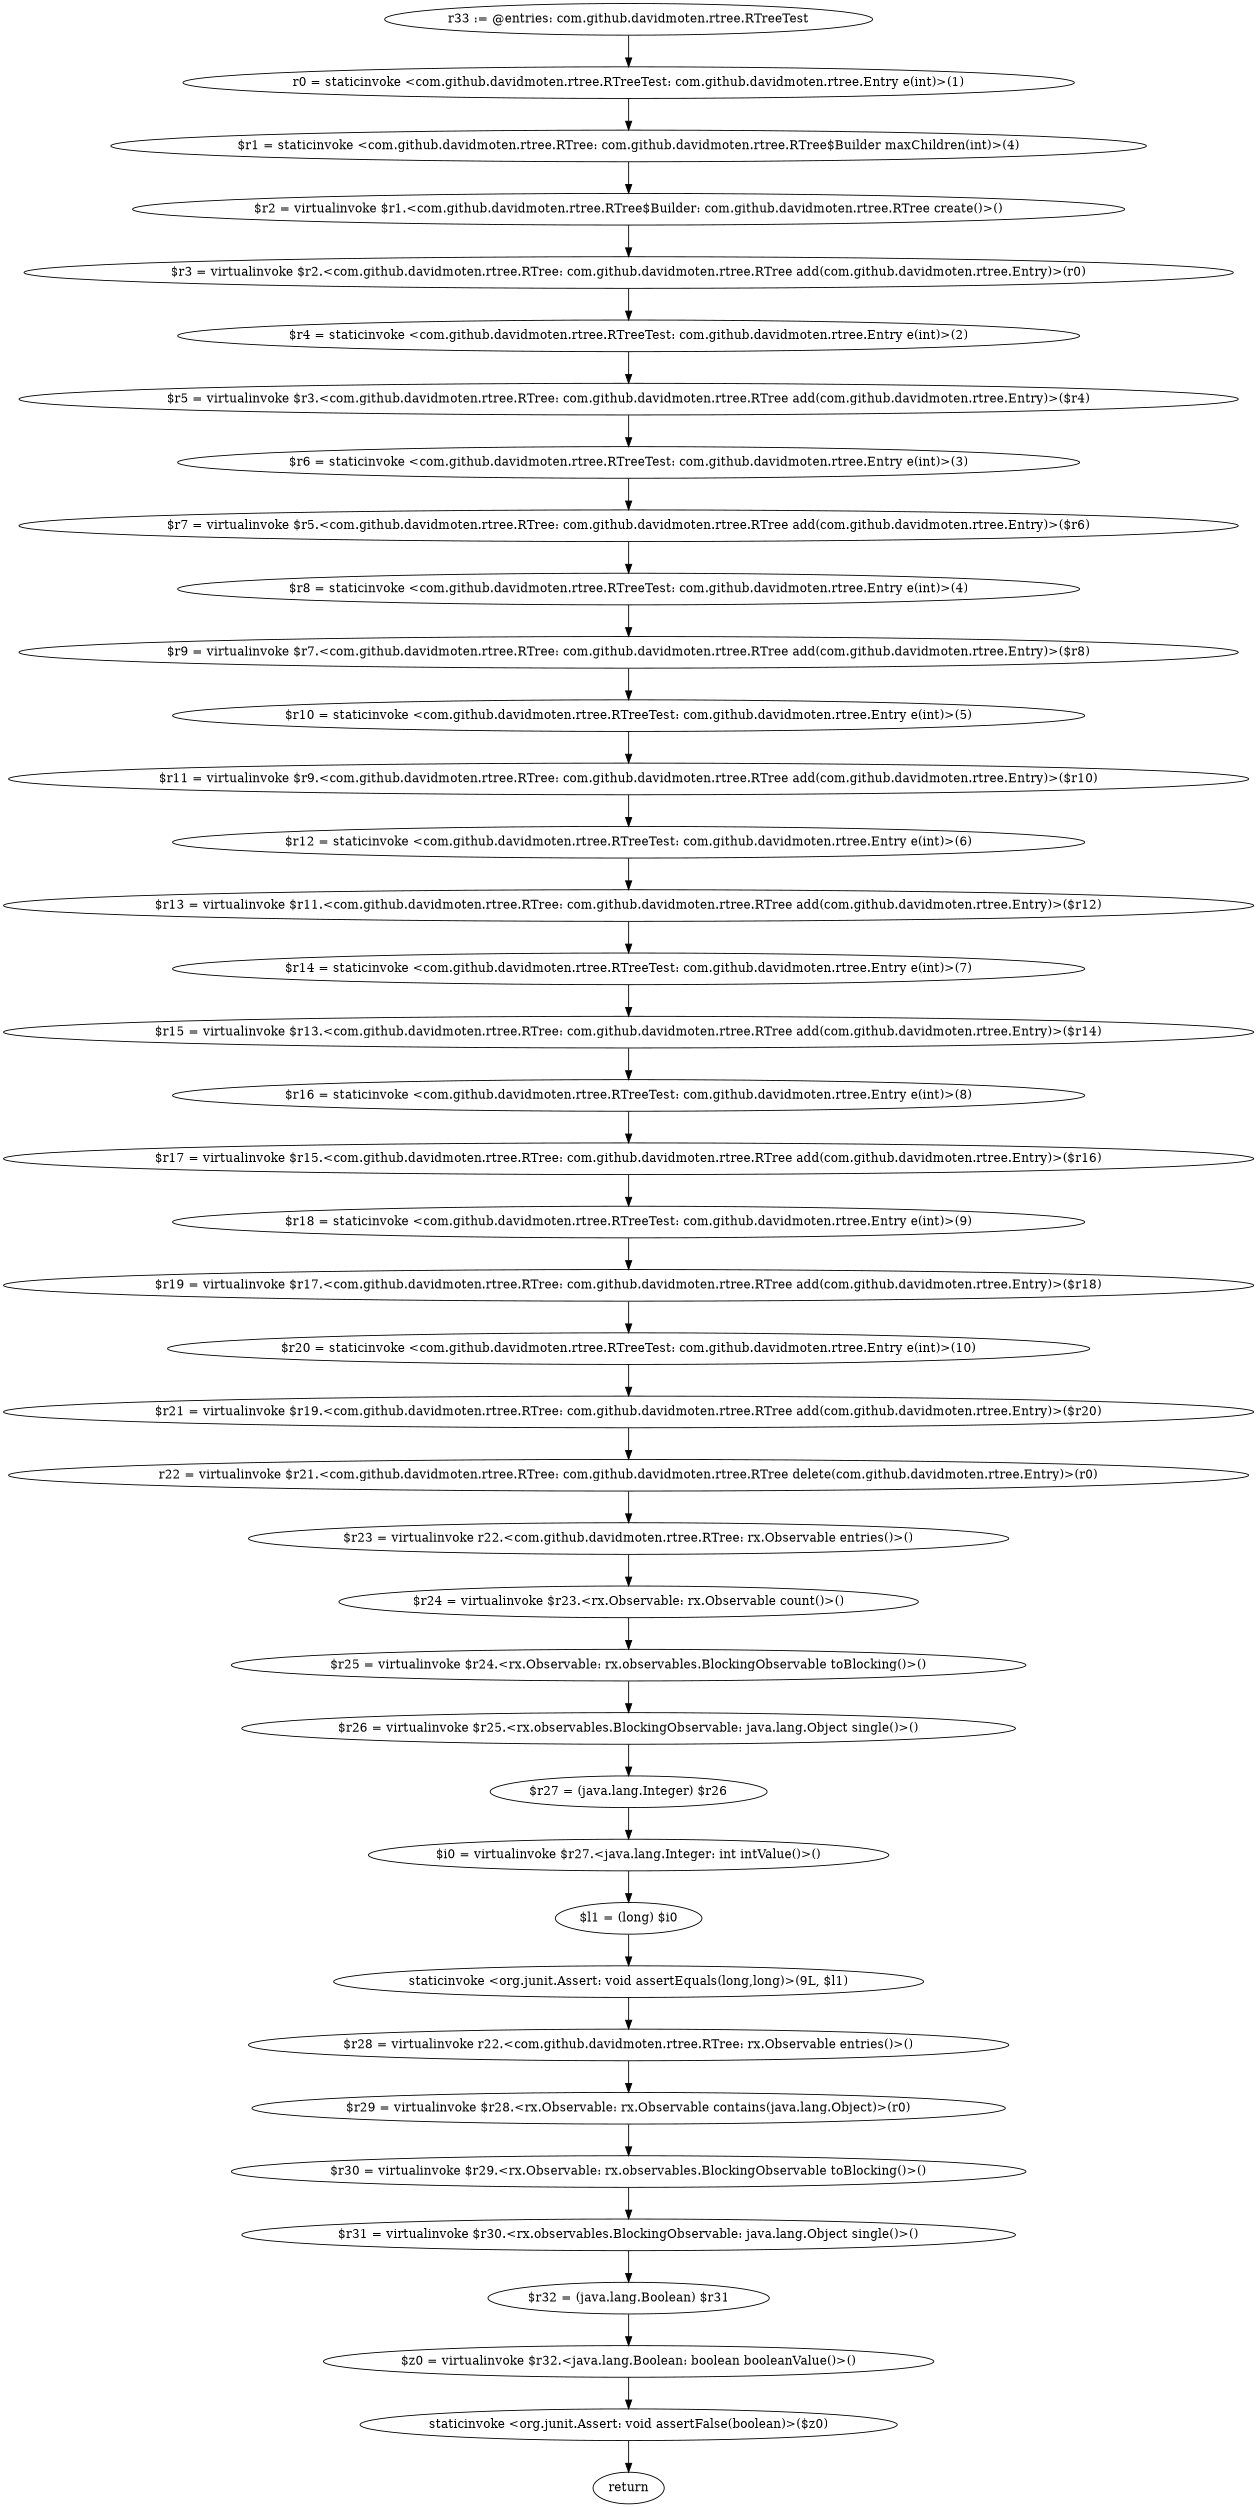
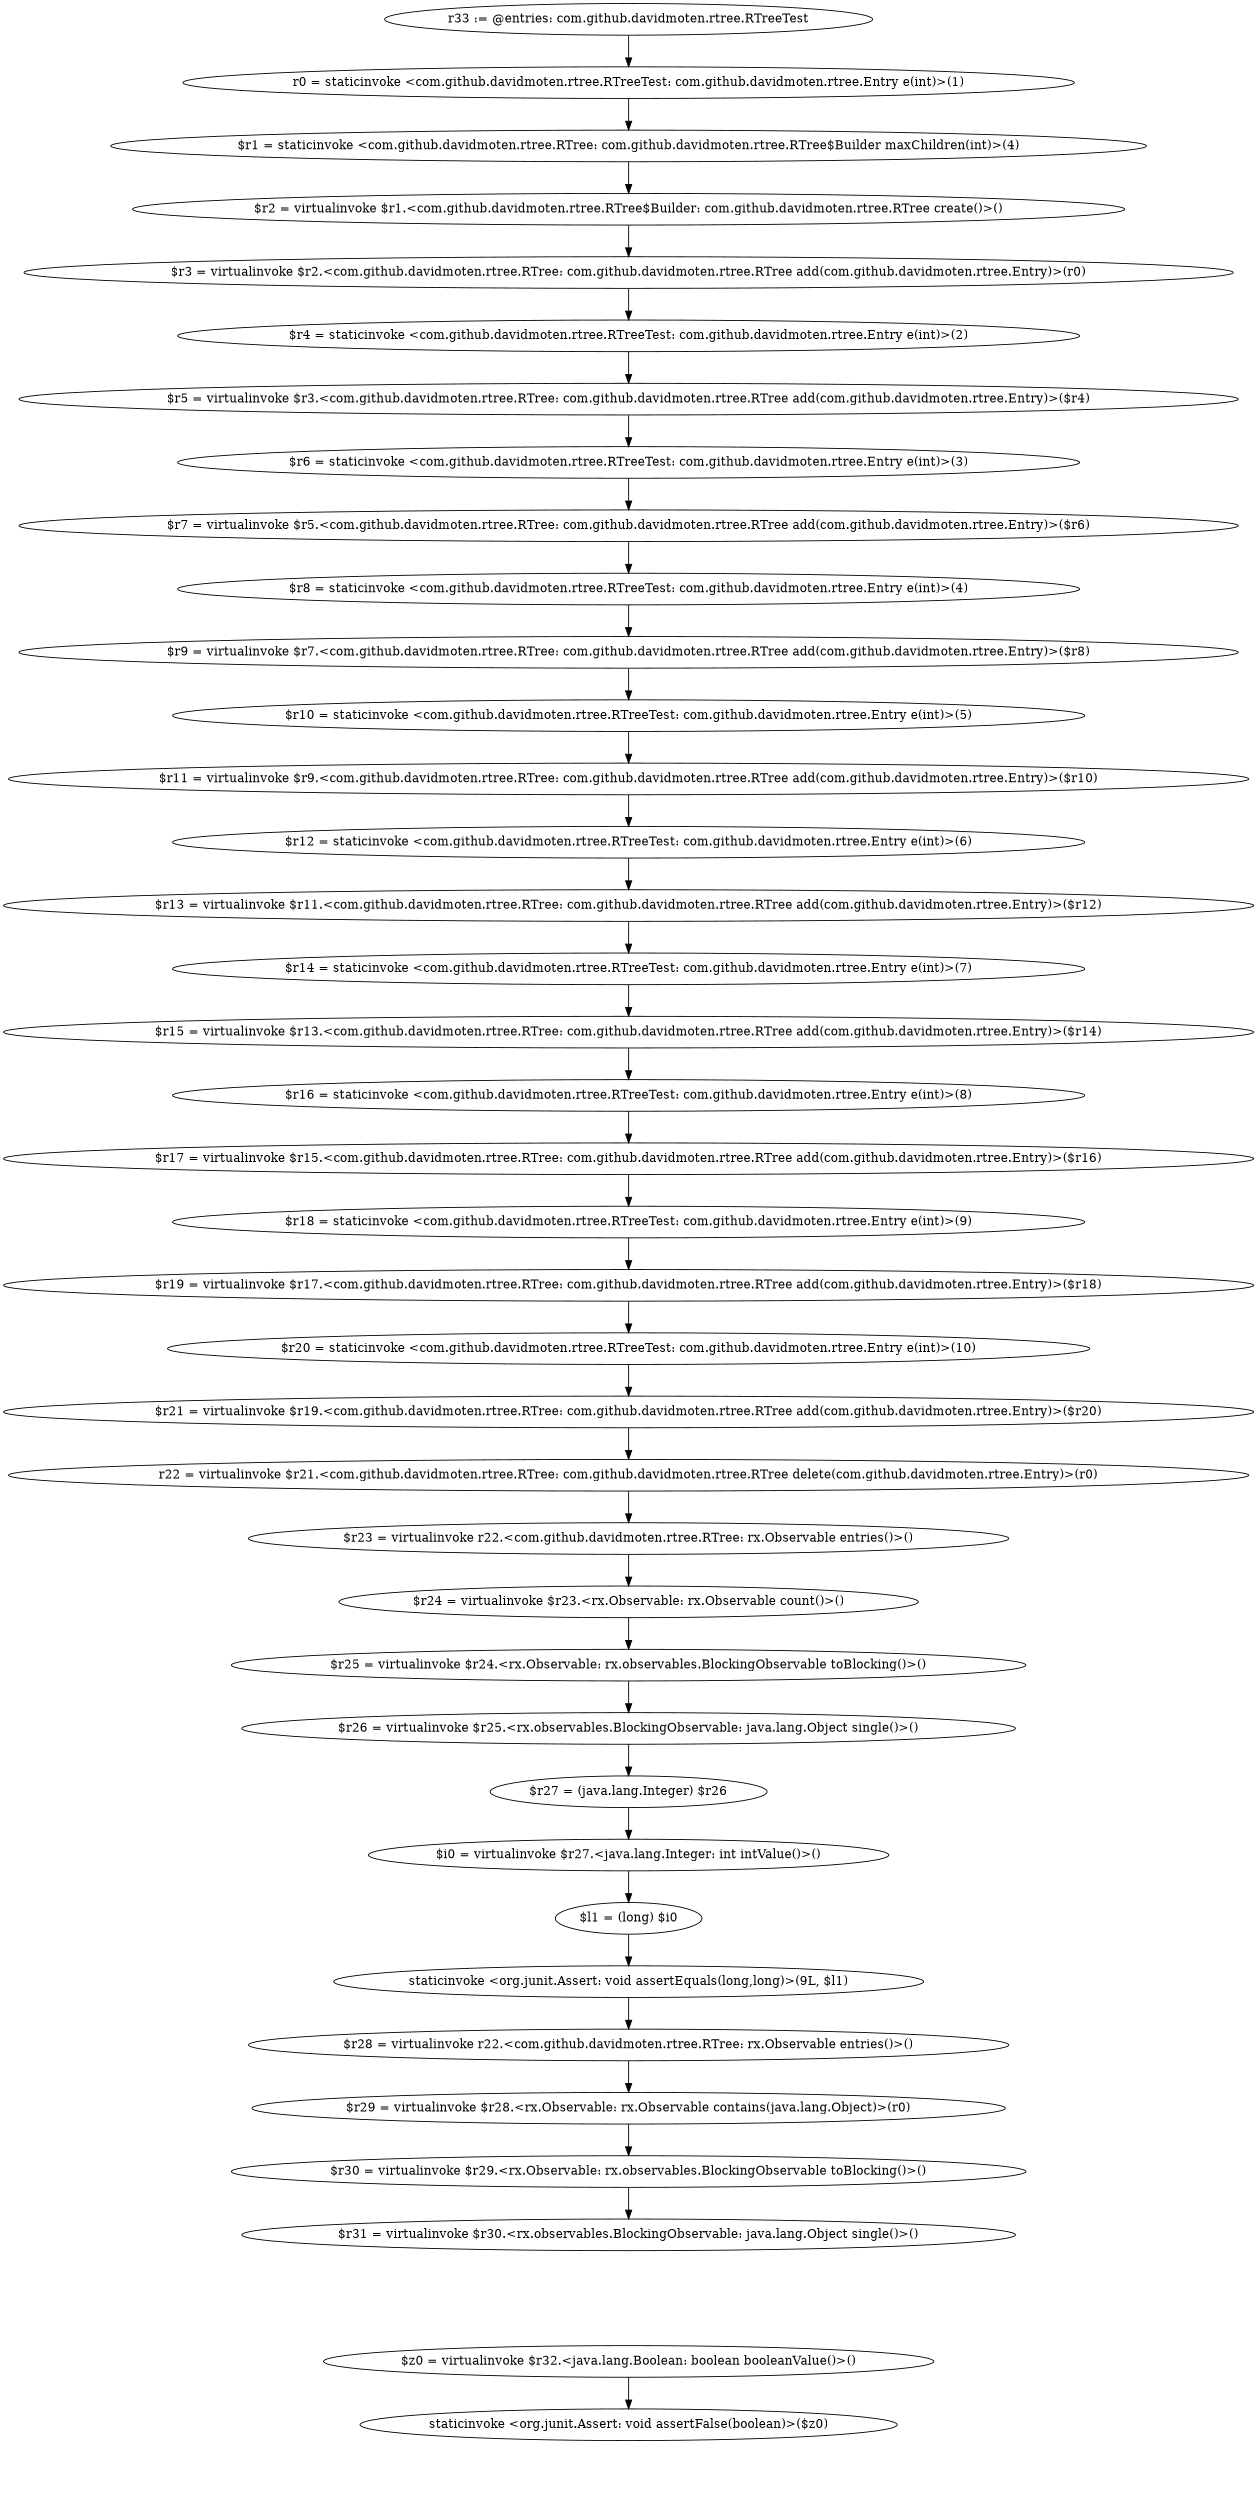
  digraph {
    n1 [label="r33 := @entries: com.github.davidmoten.rtree.RTreeTest"]
    "r0 = staticinvoke <com.github.davidmoten.rtree.RTreeTest: com.github.davidmoten.rtree.Entry e(int)>(1)"
    "$r1 = staticinvoke <com.github.davidmoten.rtree.RTree: com.github.davidmoten.rtree.RTree$Builder maxChildren(int)>(4)"
    "$r2 = virtualinvoke $r1.<com.github.davidmoten.rtree.RTree$Builder: com.github.davidmoten.rtree.RTree create()>()"
    "$r3 = virtualinvoke $r2.<com.github.davidmoten.rtree.RTree: com.github.davidmoten.rtree.RTree add(com.github.davidmoten.rtree.Entry)>(r0)"
    "$r4 = staticinvoke <com.github.davidmoten.rtree.RTreeTest: com.github.davidmoten.rtree.Entry e(int)>(2)"
    "$r5 = virtualinvoke $r3.<com.github.davidmoten.rtree.RTree: com.github.davidmoten.rtree.RTree add(com.github.davidmoten.rtree.Entry)>($r4)"
    "$r6 = staticinvoke <com.github.davidmoten.rtree.RTreeTest: com.github.davidmoten.rtree.Entry e(int)>(3)"
    "$r7 = virtualinvoke $r5.<com.github.davidmoten.rtree.RTree: com.github.davidmoten.rtree.RTree add(com.github.davidmoten.rtree.Entry)>($r6)"
    "$r8 = staticinvoke <com.github.davidmoten.rtree.RTreeTest: com.github.davidmoten.rtree.Entry e(int)>(4)"
    "$r9 = virtualinvoke $r7.<com.github.davidmoten.rtree.RTree: com.github.davidmoten.rtree.RTree add(com.github.davidmoten.rtree.Entry)>($r8)"
    "$r10 = staticinvoke <com.github.davidmoten.rtree.RTreeTest: com.github.davidmoten.rtree.Entry e(int)>(5)"
    "$r11 = virtualinvoke $r9.<com.github.davidmoten.rtree.RTree: com.github.davidmoten.rtree.RTree add(com.github.davidmoten.rtree.Entry)>($r10)"
    "$r12 = staticinvoke <com.github.davidmoten.rtree.RTreeTest: com.github.davidmoten.rtree.Entry e(int)>(6)"
    "$r13 = virtualinvoke $r11.<com.github.davidmoten.rtree.RTree: com.github.davidmoten.rtree.RTree add(com.github.davidmoten.rtree.Entry)>($r12)"
    "$r14 = staticinvoke <com.github.davidmoten.rtree.RTreeTest: com.github.davidmoten.rtree.Entry e(int)>(7)"
    "$r15 = virtualinvoke $r13.<com.github.davidmoten.rtree.RTree: com.github.davidmoten.rtree.RTree add(com.github.davidmoten.rtree.Entry)>($r14)"
    "$r16 = staticinvoke <com.github.davidmoten.rtree.RTreeTest: com.github.davidmoten.rtree.Entry e(int)>(8)"
    "$r17 = virtualinvoke $r15.<com.github.davidmoten.rtree.RTree: com.github.davidmoten.rtree.RTree add(com.github.davidmoten.rtree.Entry)>($r16)"
    "$r18 = staticinvoke <com.github.davidmoten.rtree.RTreeTest: com.github.davidmoten.rtree.Entry e(int)>(9)"
    "$r19 = virtualinvoke $r17.<com.github.davidmoten.rtree.RTree: com.github.davidmoten.rtree.RTree add(com.github.davidmoten.rtree.Entry)>($r18)"
    "$r20 = staticinvoke <com.github.davidmoten.rtree.RTreeTest: com.github.davidmoten.rtree.Entry e(int)>(10)"
    "$r21 = virtualinvoke $r19.<com.github.davidmoten.rtree.RTree: com.github.davidmoten.rtree.RTree add(com.github.davidmoten.rtree.Entry)>($r20)"
    "r22 = virtualinvoke $r21.<com.github.davidmoten.rtree.RTree: com.github.davidmoten.rtree.RTree delete(com.github.davidmoten.rtree.Entry)>(r0)"
    "$r23 = virtualinvoke r22.<com.github.davidmoten.rtree.RTree: rx.Observable entries()>()"
    "$r24 = virtualinvoke $r23.<rx.Observable: rx.Observable count()>()"
    "$r25 = virtualinvoke $r24.<rx.Observable: rx.observables.BlockingObservable toBlocking()>()"
    "$r26 = virtualinvoke $r25.<rx.observables.BlockingObservable: java.lang.Object single()>()"
    "$r27 = (java.lang.Integer) $r26"
    "$i0 = virtualinvoke $r27.<java.lang.Integer: int intValue()>()"
    "$l1 = (long) $i0"
    "staticinvoke <org.junit.Assert: void assertEquals(long,long)>(9L, $l1)"
    "$r28 = virtualinvoke r22.<com.github.davidmoten.rtree.RTree: rx.Observable entries()>()"
    "$r29 = virtualinvoke $r28.<rx.Observable: rx.Observable contains(java.lang.Object)>(r0)"
    "$r30 = virtualinvoke $r29.<rx.Observable: rx.observables.BlockingObservable toBlocking()>()"
    "$r31 = virtualinvoke $r30.<rx.observables.BlockingObservable: java.lang.Object single()>()"
-   "$r32 = (java.lang.Boolean) $r31"
    "$z0 = virtualinvoke $r32.<java.lang.Boolean: boolean booleanValue()>()"
    "staticinvoke <org.junit.Assert: void assertFalse(boolean)>($z0)"
-   return
    n1 -> "r0 = staticinvoke <com.github.davidmoten.rtree.RTreeTest: com.github.davidmoten.rtree.Entry e(int)>(1)"
    "r0 = staticinvoke <com.github.davidmoten.rtree.RTreeTest: com.github.davidmoten.rtree.Entry e(int)>(1)" -> "$r1 = staticinvoke <com.github.davidmoten.rtree.RTree: com.github.davidmoten.rtree.RTree$Builder maxChildren(int)>(4)"
    "$r1 = staticinvoke <com.github.davidmoten.rtree.RTree: com.github.davidmoten.rtree.RTree$Builder maxChildren(int)>(4)" -> "$r2 = virtualinvoke $r1.<com.github.davidmoten.rtree.RTree$Builder: com.github.davidmoten.rtree.RTree create()>()"
    "$r2 = virtualinvoke $r1.<com.github.davidmoten.rtree.RTree$Builder: com.github.davidmoten.rtree.RTree create()>()" -> "$r3 = virtualinvoke $r2.<com.github.davidmoten.rtree.RTree: com.github.davidmoten.rtree.RTree add(com.github.davidmoten.rtree.Entry)>(r0)"
    "$r3 = virtualinvoke $r2.<com.github.davidmoten.rtree.RTree: com.github.davidmoten.rtree.RTree add(com.github.davidmoten.rtree.Entry)>(r0)" -> "$r4 = staticinvoke <com.github.davidmoten.rtree.RTreeTest: com.github.davidmoten.rtree.Entry e(int)>(2)"
    "$r4 = staticinvoke <com.github.davidmoten.rtree.RTreeTest: com.github.davidmoten.rtree.Entry e(int)>(2)" -> "$r5 = virtualinvoke $r3.<com.github.davidmoten.rtree.RTree: com.github.davidmoten.rtree.RTree add(com.github.davidmoten.rtree.Entry)>($r4)"
    "$r5 = virtualinvoke $r3.<com.github.davidmoten.rtree.RTree: com.github.davidmoten.rtree.RTree add(com.github.davidmoten.rtree.Entry)>($r4)" -> "$r6 = staticinvoke <com.github.davidmoten.rtree.RTreeTest: com.github.davidmoten.rtree.Entry e(int)>(3)"
    "$r6 = staticinvoke <com.github.davidmoten.rtree.RTreeTest: com.github.davidmoten.rtree.Entry e(int)>(3)" -> "$r7 = virtualinvoke $r5.<com.github.davidmoten.rtree.RTree: com.github.davidmoten.rtree.RTree add(com.github.davidmoten.rtree.Entry)>($r6)"
    "$r7 = virtualinvoke $r5.<com.github.davidmoten.rtree.RTree: com.github.davidmoten.rtree.RTree add(com.github.davidmoten.rtree.Entry)>($r6)" -> "$r8 = staticinvoke <com.github.davidmoten.rtree.RTreeTest: com.github.davidmoten.rtree.Entry e(int)>(4)"
    "$r8 = staticinvoke <com.github.davidmoten.rtree.RTreeTest: com.github.davidmoten.rtree.Entry e(int)>(4)" -> "$r9 = virtualinvoke $r7.<com.github.davidmoten.rtree.RTree: com.github.davidmoten.rtree.RTree add(com.github.davidmoten.rtree.Entry)>($r8)"
    "$r9 = virtualinvoke $r7.<com.github.davidmoten.rtree.RTree: com.github.davidmoten.rtree.RTree add(com.github.davidmoten.rtree.Entry)>($r8)" -> "$r10 = staticinvoke <com.github.davidmoten.rtree.RTreeTest: com.github.davidmoten.rtree.Entry e(int)>(5)"
    "$r10 = staticinvoke <com.github.davidmoten.rtree.RTreeTest: com.github.davidmoten.rtree.Entry e(int)>(5)" -> "$r11 = virtualinvoke $r9.<com.github.davidmoten.rtree.RTree: com.github.davidmoten.rtree.RTree add(com.github.davidmoten.rtree.Entry)>($r10)"
    "$r11 = virtualinvoke $r9.<com.github.davidmoten.rtree.RTree: com.github.davidmoten.rtree.RTree add(com.github.davidmoten.rtree.Entry)>($r10)" -> "$r12 = staticinvoke <com.github.davidmoten.rtree.RTreeTest: com.github.davidmoten.rtree.Entry e(int)>(6)"
    "$r12 = staticinvoke <com.github.davidmoten.rtree.RTreeTest: com.github.davidmoten.rtree.Entry e(int)>(6)" -> "$r13 = virtualinvoke $r11.<com.github.davidmoten.rtree.RTree: com.github.davidmoten.rtree.RTree add(com.github.davidmoten.rtree.Entry)>($r12)"
    "$r13 = virtualinvoke $r11.<com.github.davidmoten.rtree.RTree: com.github.davidmoten.rtree.RTree add(com.github.davidmoten.rtree.Entry)>($r12)" -> "$r14 = staticinvoke <com.github.davidmoten.rtree.RTreeTest: com.github.davidmoten.rtree.Entry e(int)>(7)"
    "$r14 = staticinvoke <com.github.davidmoten.rtree.RTreeTest: com.github.davidmoten.rtree.Entry e(int)>(7)" -> "$r15 = virtualinvoke $r13.<com.github.davidmoten.rtree.RTree: com.github.davidmoten.rtree.RTree add(com.github.davidmoten.rtree.Entry)>($r14)"
    "$r15 = virtualinvoke $r13.<com.github.davidmoten.rtree.RTree: com.github.davidmoten.rtree.RTree add(com.github.davidmoten.rtree.Entry)>($r14)" -> "$r16 = staticinvoke <com.github.davidmoten.rtree.RTreeTest: com.github.davidmoten.rtree.Entry e(int)>(8)"
    "$r16 = staticinvoke <com.github.davidmoten.rtree.RTreeTest: com.github.davidmoten.rtree.Entry e(int)>(8)" -> "$r17 = virtualinvoke $r15.<com.github.davidmoten.rtree.RTree: com.github.davidmoten.rtree.RTree add(com.github.davidmoten.rtree.Entry)>($r16)"
    "$r17 = virtualinvoke $r15.<com.github.davidmoten.rtree.RTree: com.github.davidmoten.rtree.RTree add(com.github.davidmoten.rtree.Entry)>($r16)" -> "$r18 = staticinvoke <com.github.davidmoten.rtree.RTreeTest: com.github.davidmoten.rtree.Entry e(int)>(9)"
    "$r18 = staticinvoke <com.github.davidmoten.rtree.RTreeTest: com.github.davidmoten.rtree.Entry e(int)>(9)" -> "$r19 = virtualinvoke $r17.<com.github.davidmoten.rtree.RTree: com.github.davidmoten.rtree.RTree add(com.github.davidmoten.rtree.Entry)>($r18)"
    "$r19 = virtualinvoke $r17.<com.github.davidmoten.rtree.RTree: com.github.davidmoten.rtree.RTree add(com.github.davidmoten.rtree.Entry)>($r18)" -> "$r20 = staticinvoke <com.github.davidmoten.rtree.RTreeTest: com.github.davidmoten.rtree.Entry e(int)>(10)"
    "$r20 = staticinvoke <com.github.davidmoten.rtree.RTreeTest: com.github.davidmoten.rtree.Entry e(int)>(10)" -> "$r21 = virtualinvoke $r19.<com.github.davidmoten.rtree.RTree: com.github.davidmoten.rtree.RTree add(com.github.davidmoten.rtree.Entry)>($r20)"
    "$r21 = virtualinvoke $r19.<com.github.davidmoten.rtree.RTree: com.github.davidmoten.rtree.RTree add(com.github.davidmoten.rtree.Entry)>($r20)" -> "r22 = virtualinvoke $r21.<com.github.davidmoten.rtree.RTree: com.github.davidmoten.rtree.RTree delete(com.github.davidmoten.rtree.Entry)>(r0)"
    "r22 = virtualinvoke $r21.<com.github.davidmoten.rtree.RTree: com.github.davidmoten.rtree.RTree delete(com.github.davidmoten.rtree.Entry)>(r0)" -> "$r23 = virtualinvoke r22.<com.github.davidmoten.rtree.RTree: rx.Observable entries()>()"
    "$r23 = virtualinvoke r22.<com.github.davidmoten.rtree.RTree: rx.Observable entries()>()" -> "$r24 = virtualinvoke $r23.<rx.Observable: rx.Observable count()>()"
    "$r24 = virtualinvoke $r23.<rx.Observable: rx.Observable count()>()" -> "$r25 = virtualinvoke $r24.<rx.Observable: rx.observables.BlockingObservable toBlocking()>()"
    "$r25 = virtualinvoke $r24.<rx.Observable: rx.observables.BlockingObservable toBlocking()>()" -> "$r26 = virtualinvoke $r25.<rx.observables.BlockingObservable: java.lang.Object single()>()"
    "$r26 = virtualinvoke $r25.<rx.observables.BlockingObservable: java.lang.Object single()>()" -> "$r27 = (java.lang.Integer) $r26"
    "$r27 = (java.lang.Integer) $r26" -> "$i0 = virtualinvoke $r27.<java.lang.Integer: int intValue()>()"
    "$i0 = virtualinvoke $r27.<java.lang.Integer: int intValue()>()" -> "$l1 = (long) $i0"
    "$l1 = (long) $i0" -> "staticinvoke <org.junit.Assert: void assertEquals(long,long)>(9L, $l1)"
    "staticinvoke <org.junit.Assert: void assertEquals(long,long)>(9L, $l1)" -> "$r28 = virtualinvoke r22.<com.github.davidmoten.rtree.RTree: rx.Observable entries()>()"
    "$r28 = virtualinvoke r22.<com.github.davidmoten.rtree.RTree: rx.Observable entries()>()" -> "$r29 = virtualinvoke $r28.<rx.Observable: rx.Observable contains(java.lang.Object)>(r0)"
    "$r29 = virtualinvoke $r28.<rx.Observable: rx.Observable contains(java.lang.Object)>(r0)" -> "$r30 = virtualinvoke $r29.<rx.Observable: rx.observables.BlockingObservable toBlocking()>()"
    "$r30 = virtualinvoke $r29.<rx.Observable: rx.observables.BlockingObservable toBlocking()>()" -> "$r31 = virtualinvoke $r30.<rx.observables.BlockingObservable: java.lang.Object single()>()"
-   "$r31 = virtualinvoke $r30.<rx.observables.BlockingObservable: java.lang.Object single()>()" -> "$r32 = (java.lang.Boolean) $r31"
-   "$r32 = (java.lang.Boolean) $r31" -> "$z0 = virtualinvoke $r32.<java.lang.Boolean: boolean booleanValue()>()"
    "$z0 = virtualinvoke $r32.<java.lang.Boolean: boolean booleanValue()>()" -> "staticinvoke <org.junit.Assert: void assertFalse(boolean)>($z0)"
-   "staticinvoke <org.junit.Assert: void assertFalse(boolean)>($z0)" -> return
  }
